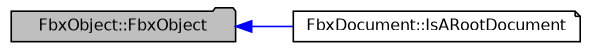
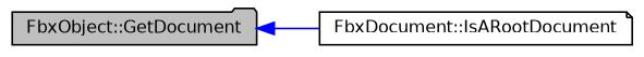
  digraph {
    rankdir=LR
    node [color=black fontname=Helvetica fontsize=10 style=filled]
-   n1 [fillcolor=grey75 fontcolor=black height=0.2 label="FbxObject::FbxObject" shape=folder width=0.4]
+   n1 [fillcolor=grey75 fontcolor=black height=0.2 label="FbxObject::GetDocument" shape=folder width=0.4]
    n2 [fillcolor=white height=0.2 label="FbxDocument::IsARootDocument" shape=note width=0.4]
    n1 -> n2 [color=blue dir=back fontname=Helvetica fontsize=10 labelfontname=Helvetica labelfontsize=10 style=solid]
  }
